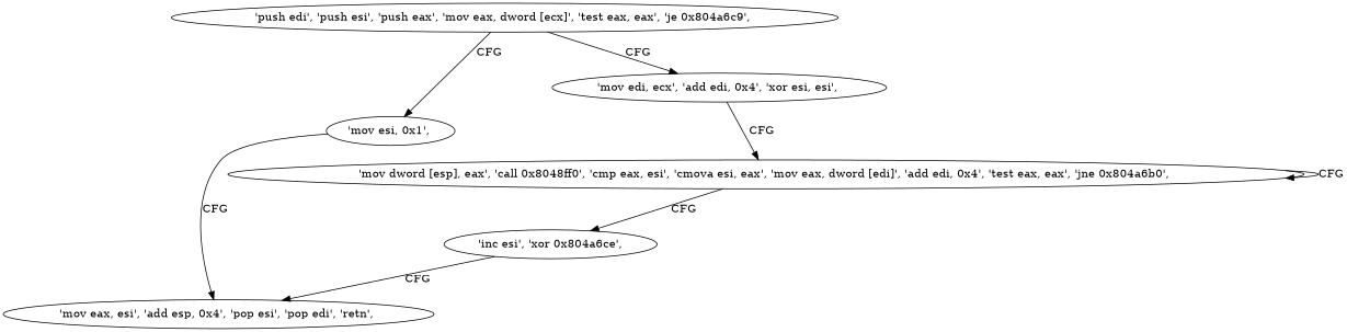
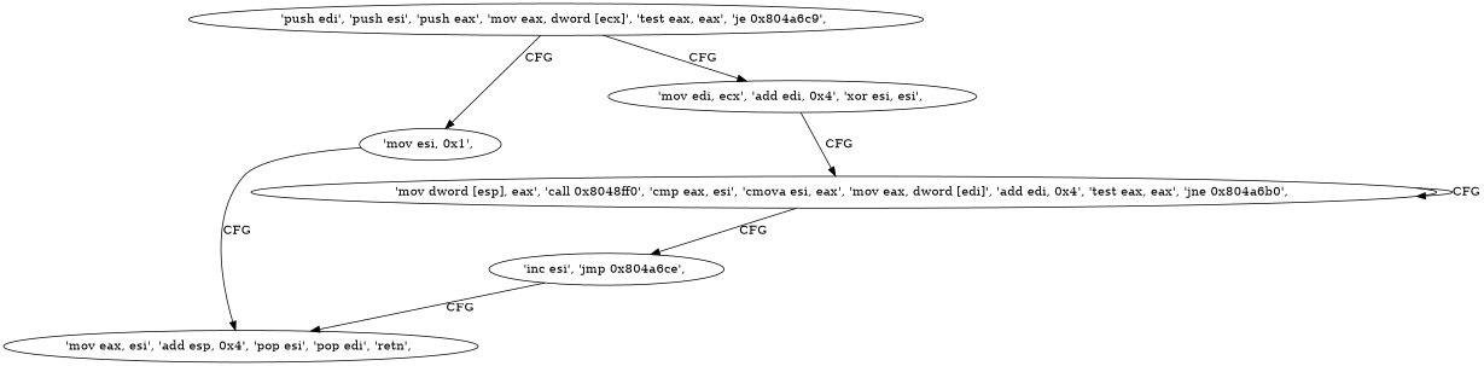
  digraph {
    n1 [label="'push edi', 'push esi', 'push eax', 'mov eax, dword [ecx]', 'test eax, eax', 'je 0x804a6c9', "]
    n2 [label="'mov esi, 0x1', "]
    n3 [label="'mov edi, ecx', 'add edi, 0x4', 'xor esi, esi', "]
    n4 [label="'mov eax, esi', 'add esp, 0x4', 'pop esi', 'pop edi', 'retn', "]
    n5 [label="'mov dword [esp], eax', 'call 0x8048ff0', 'cmp eax, esi', 'cmova esi, eax', 'mov eax, dword [edi]', 'add edi, 0x4', 'test eax, eax', 'jne 0x804a6b0', "]
-   n6 [label="'inc esi', 'xor 0x804a6ce',"]
+   n6 [label="'inc esi', 'jmp 0x804a6ce', "]
    n1 -> n2 [label=CFG]
    n1 -> n3 [label=CFG]
    n2 -> n4 [label=CFG]
    n3 -> n5 [label=CFG]
    n5 -> n5 [label=CFG]
    n5 -> n6 [label=CFG]
    n6 -> n4 [label=CFG]
  }
